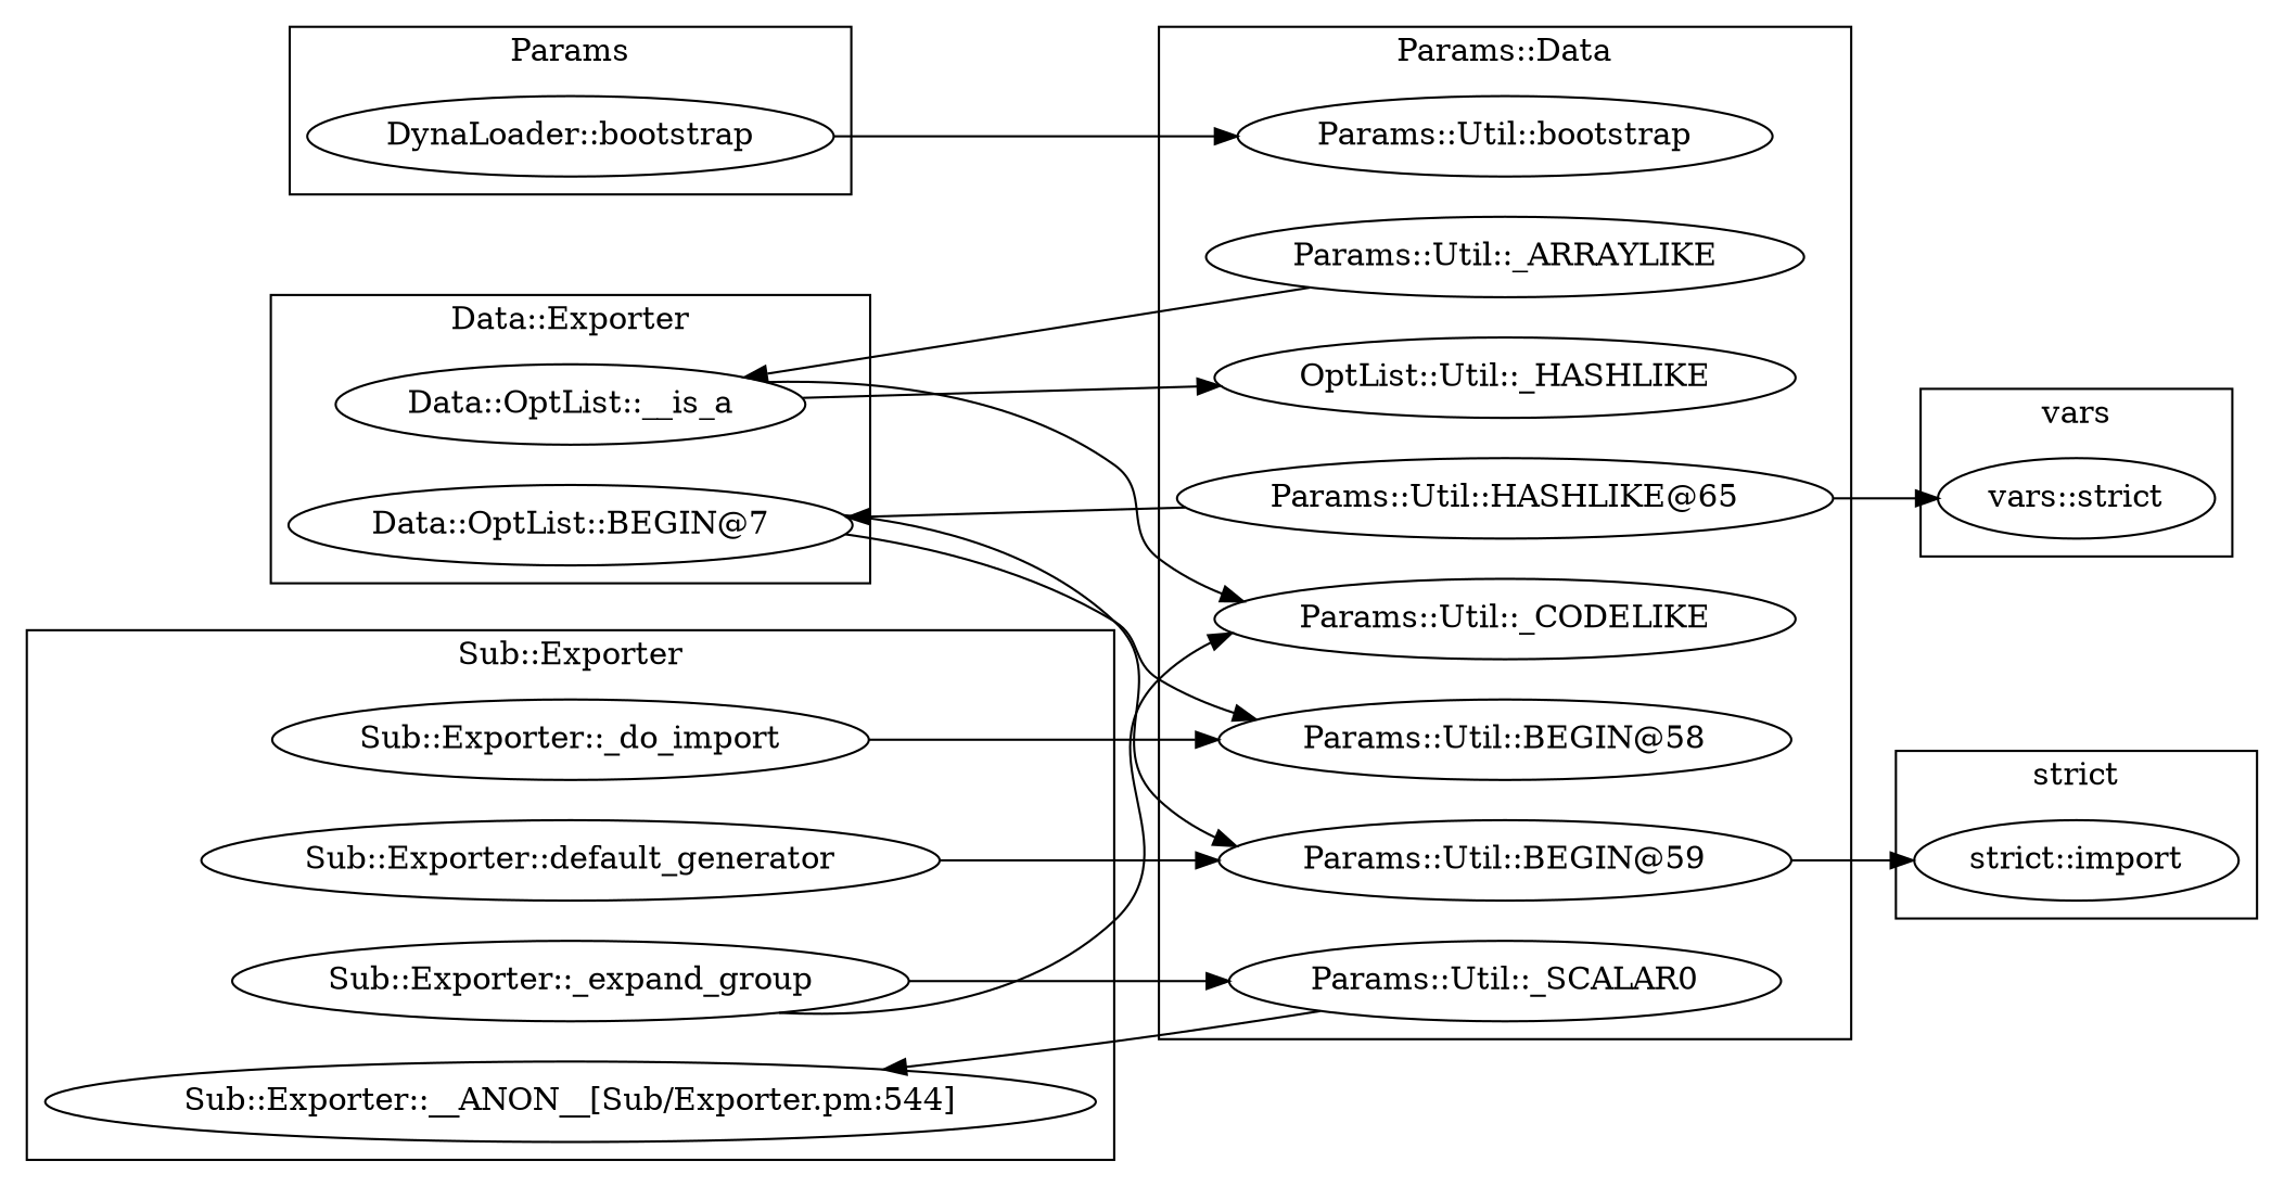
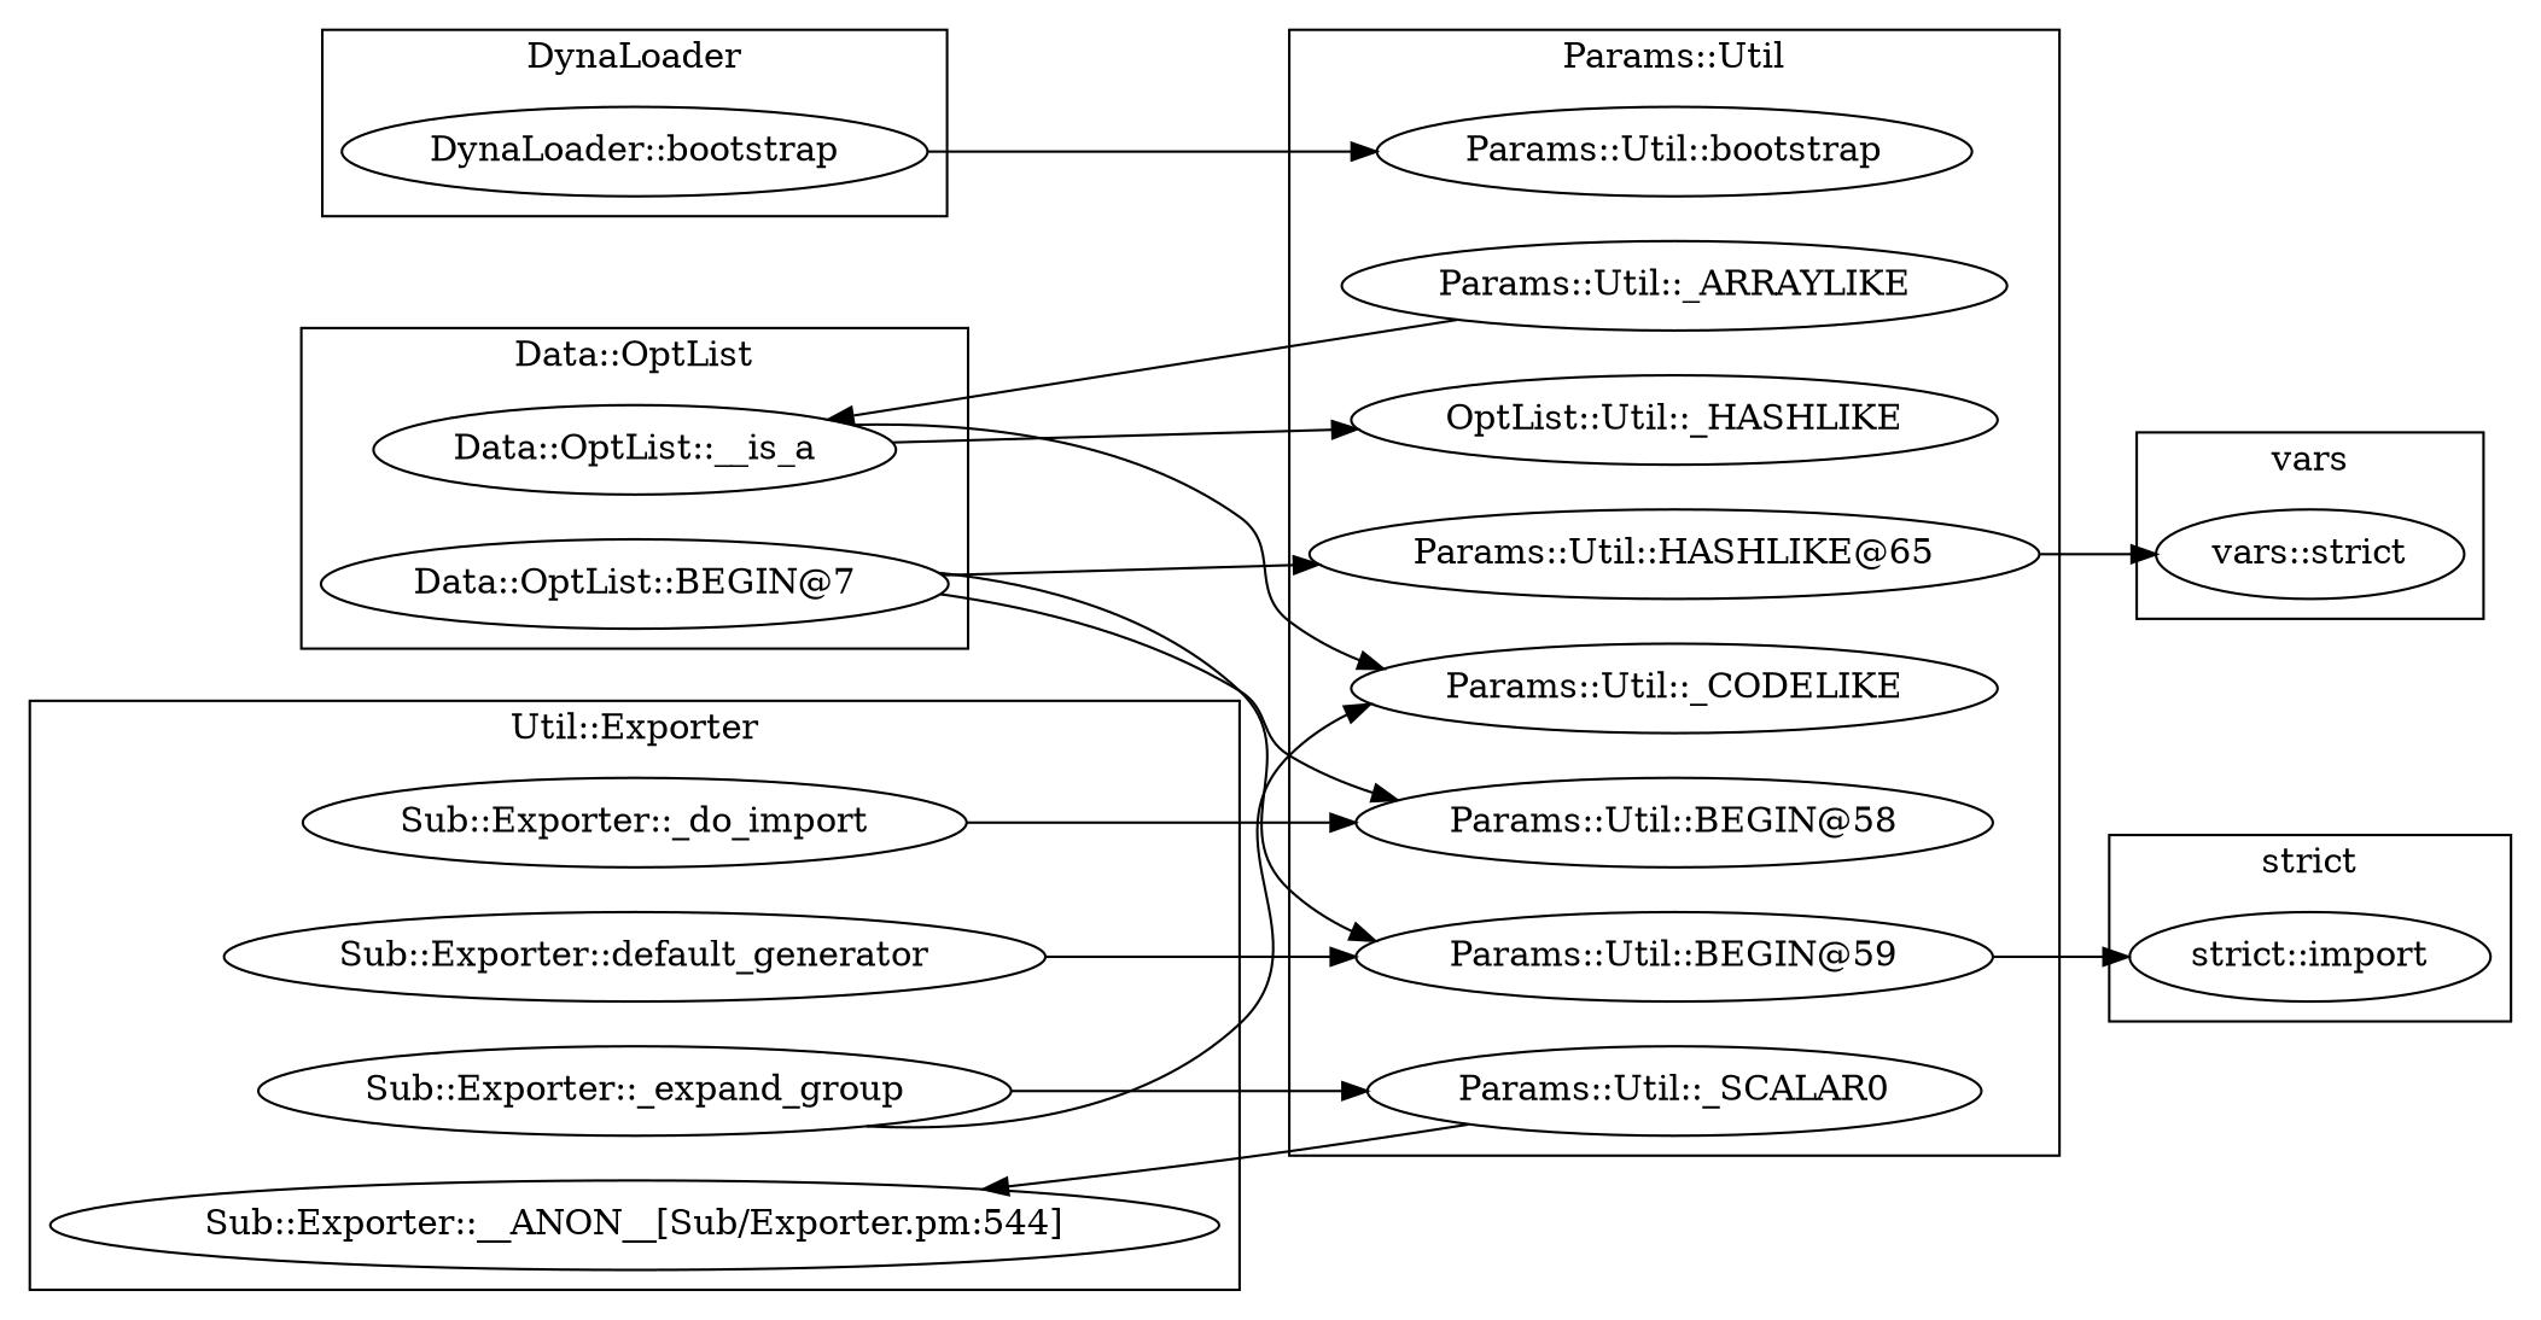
  digraph {
    rankdir=LR
    n1 [label="vars::strict"]
    "DynaLoader::bootstrap"
    "Data::OptList::__is_a"
    "Data::OptList::BEGIN@7"
    "Params::Util::bootstrap"
    "Params::Util::_ARRAYLIKE"
    n7 [label="Params::Util::HASHLIKE@65"]
    "Params::Util::BEGIN@58"
    "Params::Util::_CODELIKE"
    "Params::Util::_SCALAR0"
    n11 [label="OptList::Util::_HASHLIKE"]
    "Params::Util::BEGIN@59"
    "Sub::Exporter::default_generator"
    "Sub::Exporter::_expand_group"
    "Sub::Exporter::__ANON__[Sub/Exporter.pm:544]"
    "Sub::Exporter::_do_import"
    "strict::import"
    subgraph cluster_1 {
      label=vars
      n1
    }
    subgraph cluster_2 {
-     label=Params
+     label=DynaLoader
      "DynaLoader::bootstrap"
    }
    subgraph cluster_3 {
-     label="Data::Exporter"
+     label="Data::OptList"
      "Data::OptList::__is_a"
      "Data::OptList::BEGIN@7"
    }
    subgraph cluster_4 {
-     label="Params::Data"
+     label="Params::Util"
      "Params::Util::bootstrap"
      "Params::Util::_ARRAYLIKE"
      n7
      "Params::Util::BEGIN@58"
      "Params::Util::_CODELIKE"
      "Params::Util::_SCALAR0"
      n11
      "Params::Util::BEGIN@59"
    }
    subgraph cluster_5 {
-     label="Sub::Exporter"
+     label="Util::Exporter"
      "Sub::Exporter::default_generator"
      "Sub::Exporter::_expand_group"
      "Sub::Exporter::__ANON__[Sub/Exporter.pm:544]"
      "Sub::Exporter::_do_import"
    }
    subgraph cluster_6 {
      label="strict"
      "strict::import"
    }
    "DynaLoader::bootstrap" -> "Params::Util::bootstrap"
    "Data::OptList::__is_a" -> "Params::Util::_CODELIKE"
    "Data::OptList::__is_a" -> n11
-   n7 -> "Data::OptList::BEGIN@7"
+   "Data::OptList::BEGIN@7" -> n7
    "Data::OptList::BEGIN@7" -> "Params::Util::BEGIN@58"
    "Data::OptList::BEGIN@7" -> "Params::Util::BEGIN@59"
    "Params::Util::_ARRAYLIKE" -> "Data::OptList::__is_a"
    n7 -> n1
    "Params::Util::_SCALAR0" -> "Sub::Exporter::__ANON__[Sub/Exporter.pm:544]"
    "Params::Util::BEGIN@59" -> "strict::import"
    "Sub::Exporter::default_generator" -> "Params::Util::BEGIN@59"
    "Sub::Exporter::_expand_group" -> "Params::Util::_CODELIKE"
    "Sub::Exporter::_expand_group" -> "Params::Util::_SCALAR0"
    "Sub::Exporter::_do_import" -> "Params::Util::BEGIN@58"
  }
